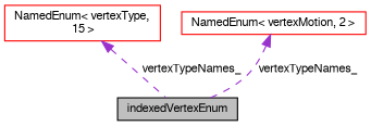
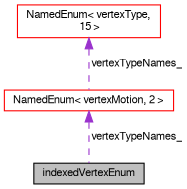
  digraph {
    node [color=red fontname=FreeSans fontsize=10 shape=record]
    edge [color=darkorchid3 dir=back fontname=FreeSans fontsize=10 labelfontname=FreeSans labelfontsize=10 style=dashed]
    n1 [color=black fillcolor=grey75 fontcolor=black height=0.2 label=indexedVertexEnum style=filled width=0.4]
    n2 [height=0.2 label="NamedEnum\< vertexType,\l 15 \>" width=0.4]
    n3 [height=0.2 label="NamedEnum\< vertexMotion, 2 \>" width=0.4]
-   n2 -> n1 [label=" vertexTypeNames_"]
+   n2 -> n3 [label=" vertexTypeNames_"]
    n3 -> n1 [label=" vertexTypeNames_"]
  }
